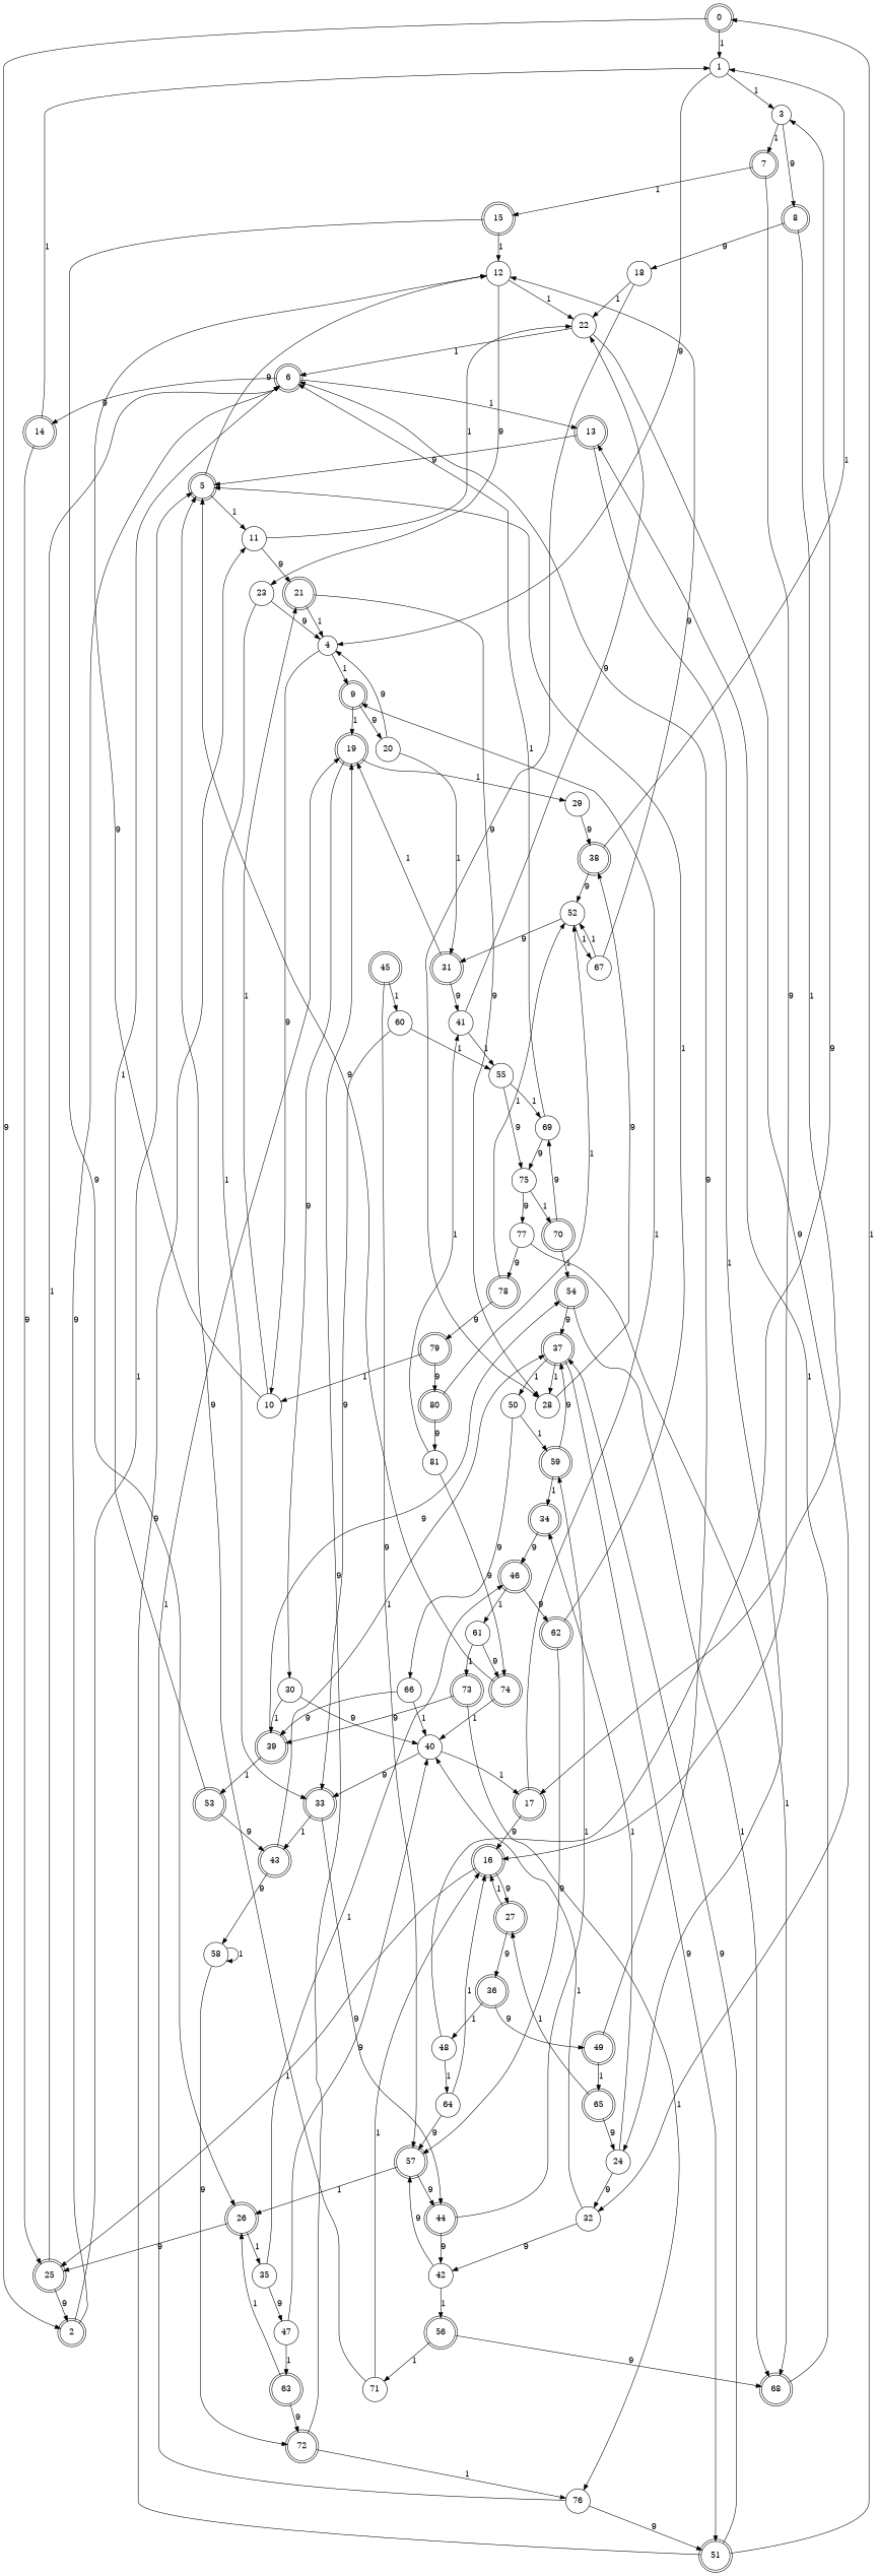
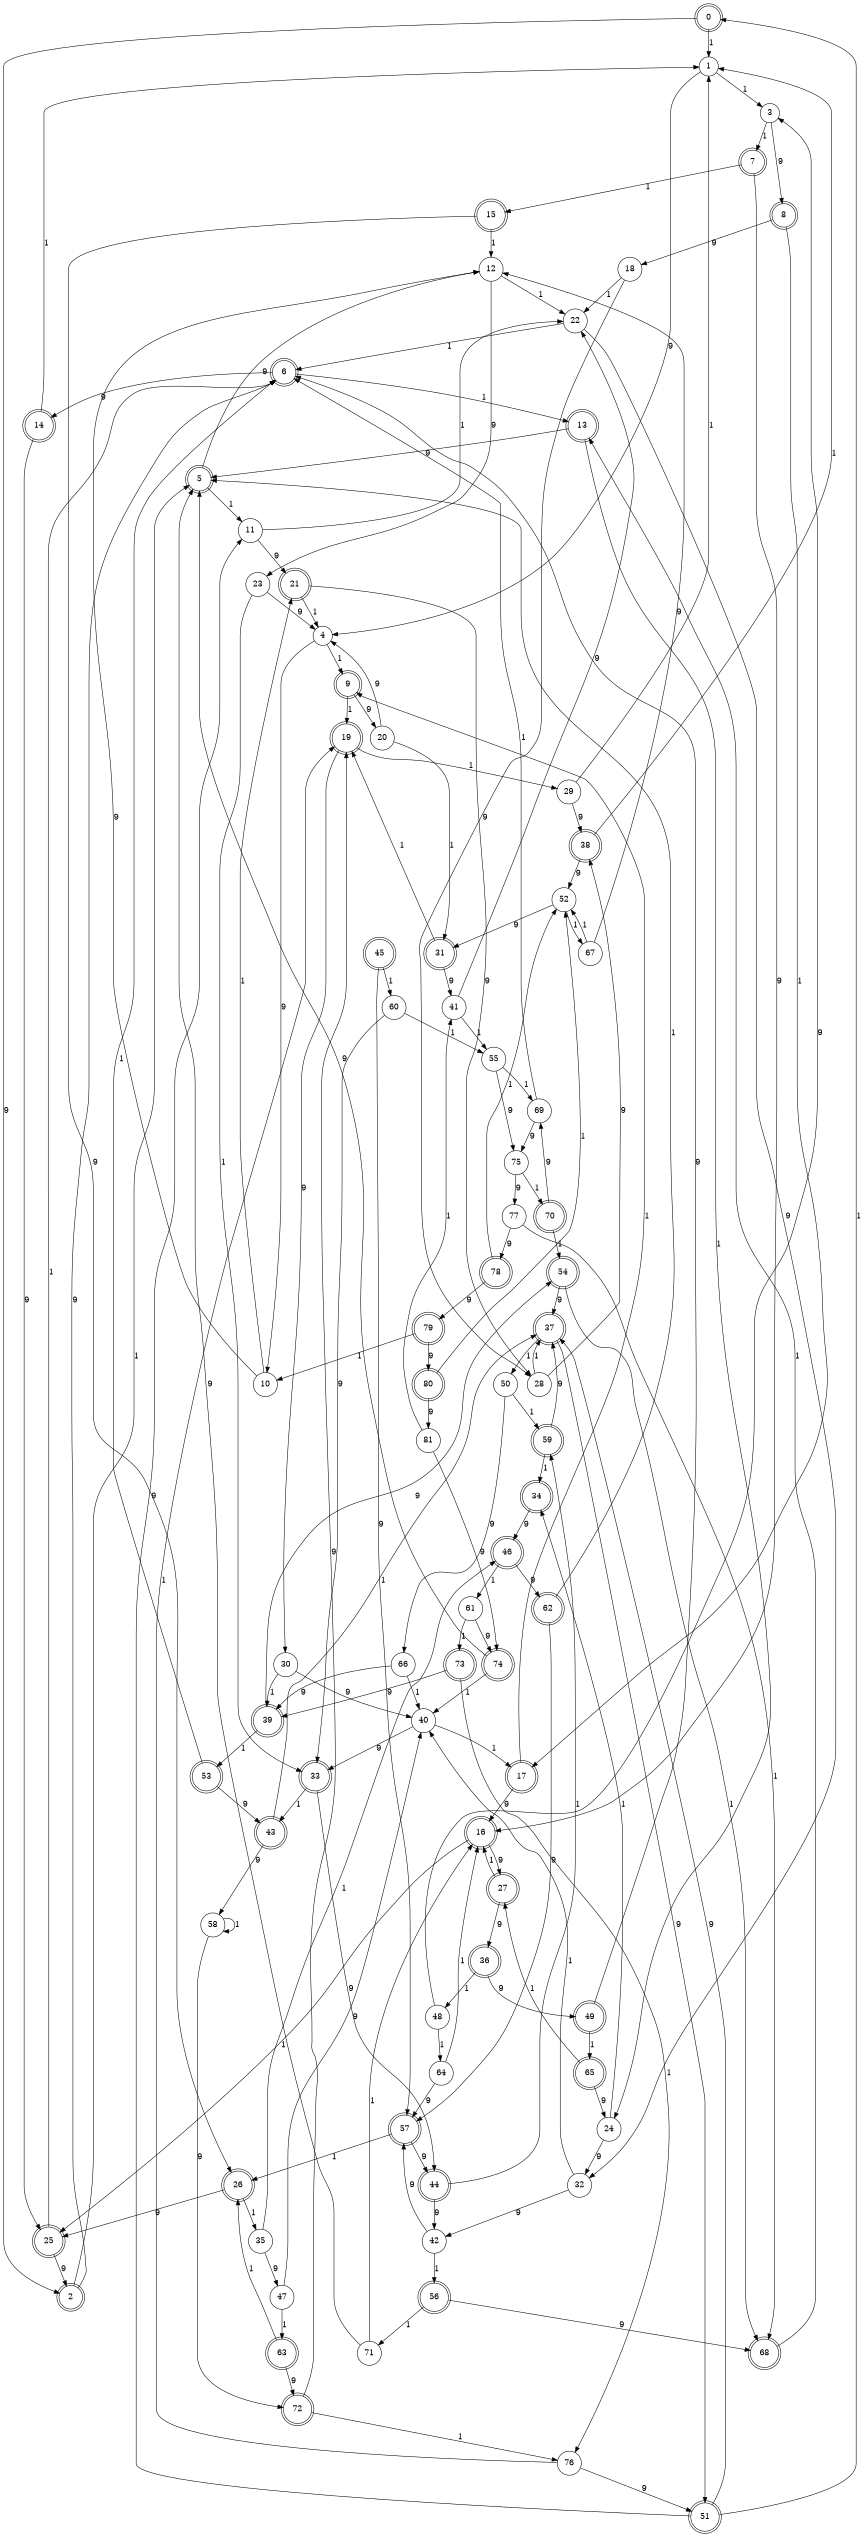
  digraph {
    node [shape=doublecircle]
    n1 [label=0]
    n2 [label=1 shape=circle]
    n3 [label=2]
    n4 [label=3 shape=circle]
    n5 [label=4 shape=circle]
    n6 [label=5]
    n7 [label=6]
    n8 [label=7]
    n9 [label=8]
    n10 [label=9]
    n11 [label=10 shape=circle]
    n12 [label=11 shape=circle]
    n13 [label=12 shape=circle]
    n14 [label=13]
    n15 [label=14]
    n16 [label=15]
    n17 [label=16]
    n18 [label=17]
    n19 [label=18 shape=circle]
    n20 [label=19]
    n21 [label=20 shape=circle]
    n22 [label=21]
    n23 [label=22 shape=circle]
    n24 [label=23 shape=circle]
    n25 [label=24 shape=circle]
    n26 [label=25]
    n27 [label=26]
    n28 [label=27]
    n29 [label=28 shape=circle]
    n30 [label=29 shape=circle]
    n31 [label=30 shape=circle]
    n32 [label=31]
    n33 [label=32 shape=circle]
    n34 [label=33]
    n35 [label=34]
    n36 [label=35 shape=circle]
    n37 [label=36]
    n38 [label=37]
    n39 [label=38]
    n40 [label=39]
    n41 [label=40 shape=circle]
    n42 [label=41 shape=circle]
    n43 [label=42 shape=circle]
    n44 [label=43]
    n45 [label=44]
    n46 [label=46]
    n47 [label=47 shape=circle]
    n48 [label=48 shape=circle]
    n49 [label=49]
    n50 [label=50 shape=circle]
    n51 [label=51]
    n52 [label=52 shape=circle]
    n53 [label=53]
    n54 [label=54]
    n55 [label=55 shape=circle]
    n56 [label=56]
    n57 [label=57]
    n58 [label=58 shape=circle]
    n59 [label=59]
    n60 [label=45]
    n61 [label=60 shape=circle]
    n62 [label=61 shape=circle]
    n63 [label=62]
    n64 [label=63]
    n65 [label=64 shape=circle]
    n66 [label=65]
    n67 [label=66 shape=circle]
    n68 [label=67 shape=circle]
    n69 [label=68]
    n70 [label=69 shape=circle]
    n71 [label=75 shape=circle]
    n72 [label=71 shape=circle]
    n73 [label=72]
    n74 [label=73]
    n75 [label=74]
    n76 [label=70]
    n77 [label=76 shape=circle]
    n78 [label=77 shape=circle]
    n79 [label=78]
    n80 [label=79]
    n81 [label=80]
    n82 [label=81 shape=circle]
    n1 -> n2 [label=1]
    n1 -> n3 [label=9]
    n2 -> n4 [label=1]
    n2 -> n5 [label=9]
    n3 -> n6 [label=1]
    n3 -> n7 [label=9]
    n4 -> n8 [label=1]
    n4 -> n9 [label=9]
    n5 -> n10 [label=1]
    n5 -> n11 [label=9]
    n6 -> n12 [label=1]
    n6 -> n13 [label=9]
    n7 -> n14 [label=1]
    n7 -> n15 [label=9]
    n8 -> n16 [label=1]
    n8 -> n17 [label=9]
    n9 -> n18 [label=1]
    n9 -> n19 [label=9]
    n10 -> n20 [label=1]
    n10 -> n21 [label=9]
    n11 -> n13 [label=9]
    n11 -> n22 [label=1]
    n12 -> n22 [label=9]
    n12 -> n23 [label=1]
    n13 -> n23 [label=1]
    n13 -> n24 [label=9]
    n14 -> n6 [label=9]
    n14 -> n25 [label=1]
    n15 -> n2 [label=1]
    n15 -> n26 [label=9]
    n16 -> n13 [label=1]
    n16 -> n27 [label=9]
    n17 -> n26 [label=1]
    n17 -> n28 [label=9]
    n18 -> n10 [label=1]
    n18 -> n17 [label=9]
    n19 -> n23 [label=1]
    n19 -> n29 [label=9]
    n20 -> n30 [label=1]
    n20 -> n31 [label=9]
    n21 -> n5 [label=9]
    n21 -> n32 [label=1]
    n22 -> n5 [label=1]
    n22 -> n29 [label=9]
    n23 -> n7 [label=1]
    n23 -> n33 [label=9]
    n24 -> n5 [label=9]
    n24 -> n34 [label=1]
    n25 -> n33 [label=9]
    n25 -> n35 [label=1]
    n26 -> n3 [label=9]
    n26 -> n7 [label=1]
    n27 -> n26 [label=9]
    n27 -> n36 [label=1]
    n28 -> n17 [label=1]
    n28 -> n37 [label=9]
-   n38 -> n29 [label=1]
+   n29 -> n38 [label=1]
    n29 -> n39 [label=9]
+   n30 -> n2 [label=1]
    n30 -> n39 [label=9]
    n31 -> n40 [label=1]
    n31 -> n41 [label=9]
    n32 -> n20 [label=1]
    n32 -> n42 [label=9]
    n33 -> n41 [label=1]
    n33 -> n43 [label=9]
    n34 -> n44 [label=1]
    n34 -> n45 [label=9]
    n35 -> n46 [label=9]
    n36 -> n46 [label=1]
    n36 -> n47 [label=9]
    n37 -> n48 [label=1]
    n37 -> n49 [label=9]
    n38 -> n50 [label=1]
    n38 -> n51 [label=9]
    n39 -> n2 [label=1]
    n39 -> n52 [label=9]
    n40 -> n53 [label=1]
    n40 -> n54 [label=9]
    n41 -> n18 [label=1]
    n41 -> n34 [label=9]
    n42 -> n23 [label=9]
    n42 -> n55 [label=1]
    n43 -> n56 [label=1]
    n43 -> n57 [label=9]
    n44 -> n38 [label=1]
    n44 -> n58 [label=9]
    n45 -> n43 [label=9]
    n45 -> n59 [label=1]
    n46 -> n62 [label=1]
    n46 -> n63 [label=9]
    n47 -> n41 [label=9]
    n47 -> n64 [label=1]
    n48 -> n4 [label=9]
    n48 -> n65 [label=1]
    n49 -> n7 [label=9]
    n49 -> n66 [label=1]
    n50 -> n59 [label=1]
    n50 -> n67 [label=9]
    n51 -> n1 [label=1]
    n51 -> n12 [label=9]
    n51 -> n38 [label=9]
    n52 -> n32 [label=9]
    n52 -> n68 [label=1]
    n53 -> n7 [label=1]
    n53 -> n44 [label=9]
    n54 -> n38 [label=9]
    n54 -> n69 [label=1]
    n55 -> n70 [label=1]
    n55 -> n71 [label=9]
    n56 -> n69 [label=9]
    n56 -> n72 [label=1]
    n57 -> n27 [label=1]
    n57 -> n45 [label=9]
    n58 -> n58 [label=1]
    n58 -> n73 [label=9]
    n59 -> n35 [label=1]
    n59 -> n38 [label=9]
    n60 -> n57 [label=9]
    n60 -> n61 [label=1]
    n61 -> n34 [label=9]
    n61 -> n55 [label=1]
    n62 -> n74 [label=1]
    n62 -> n75 [label=9]
    n63 -> n6 [label=1]
    n63 -> n57 [label=9]
    n64 -> n27 [label=1]
    n64 -> n73 [label=9]
    n65 -> n17 [label=1]
    n65 -> n57 [label=9]
    n66 -> n25 [label=9]
    n66 -> n28 [label=1]
    n67 -> n40 [label=9]
    n67 -> n41 [label=1]
    n68 -> n13 [label=9]
    n68 -> n52 [label=1]
    n69 -> n14 [label=1]
    n70 -> n7 [label=1]
    n70 -> n71 [label=9]
    n71 -> n76 [label=1]
    n71 -> n78 [label=9]
    n72 -> n6 [label=9]
    n72 -> n17 [label=1]
    n73 -> n20 [label=9]
    n73 -> n77 [label=1]
    n74 -> n40 [label=9]
    n74 -> n77 [label=1]
    n75 -> n6 [label=9]
    n75 -> n41 [label=1]
    n76 -> n54 [label=1]
    n76 -> n70 [label=9]
    n77 -> n20 [label=1]
    n77 -> n51 [label=9]
    n78 -> n69 [label=1]
    n78 -> n79 [label=9]
    n79 -> n52 [label=1]
    n79 -> n80 [label=9]
    n80 -> n11 [label=1]
    n80 -> n81 [label=9]
    n81 -> n52 [label=1]
    n81 -> n82 [label=9]
    n82 -> n42 [label=1]
    n82 -> n75 [label=9]
  }
